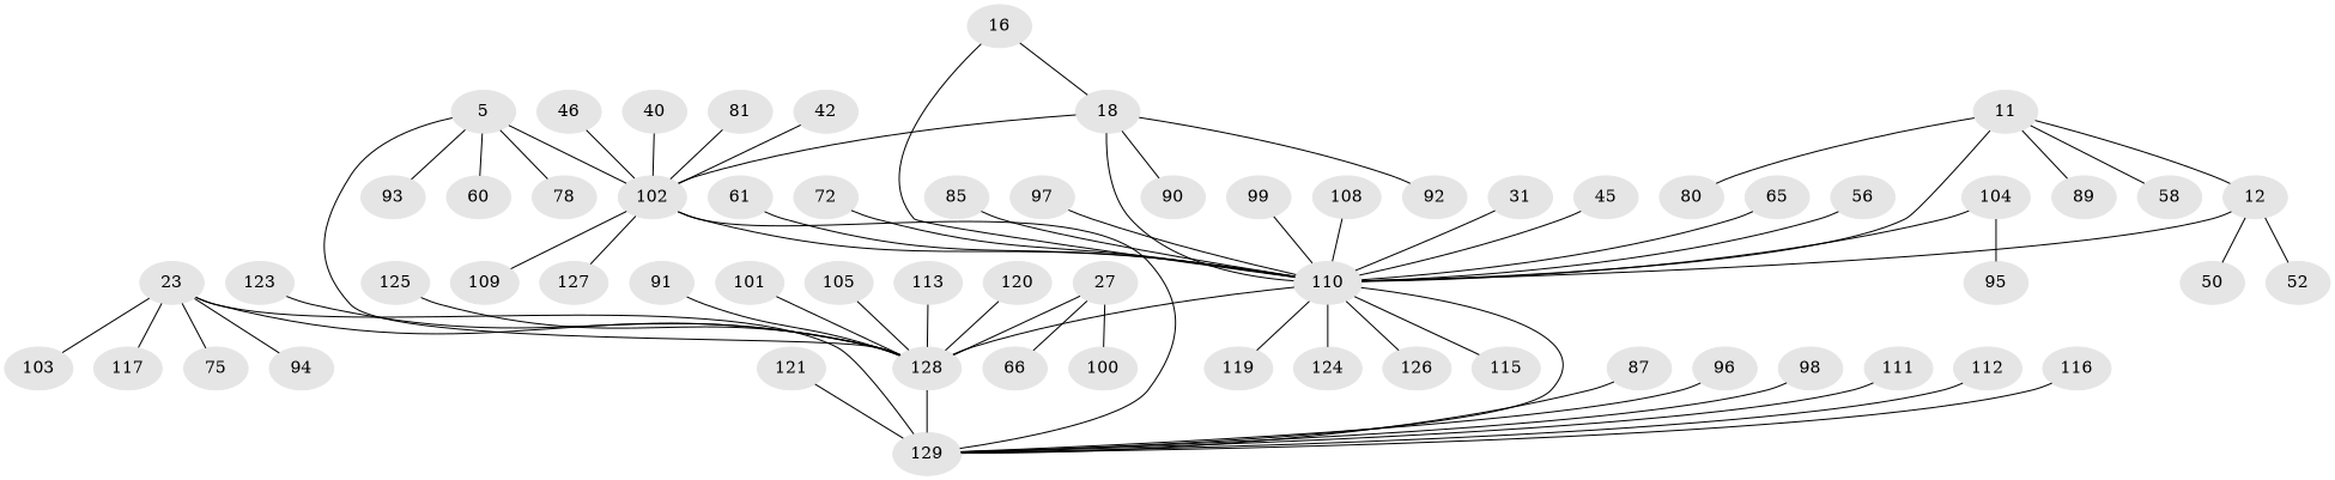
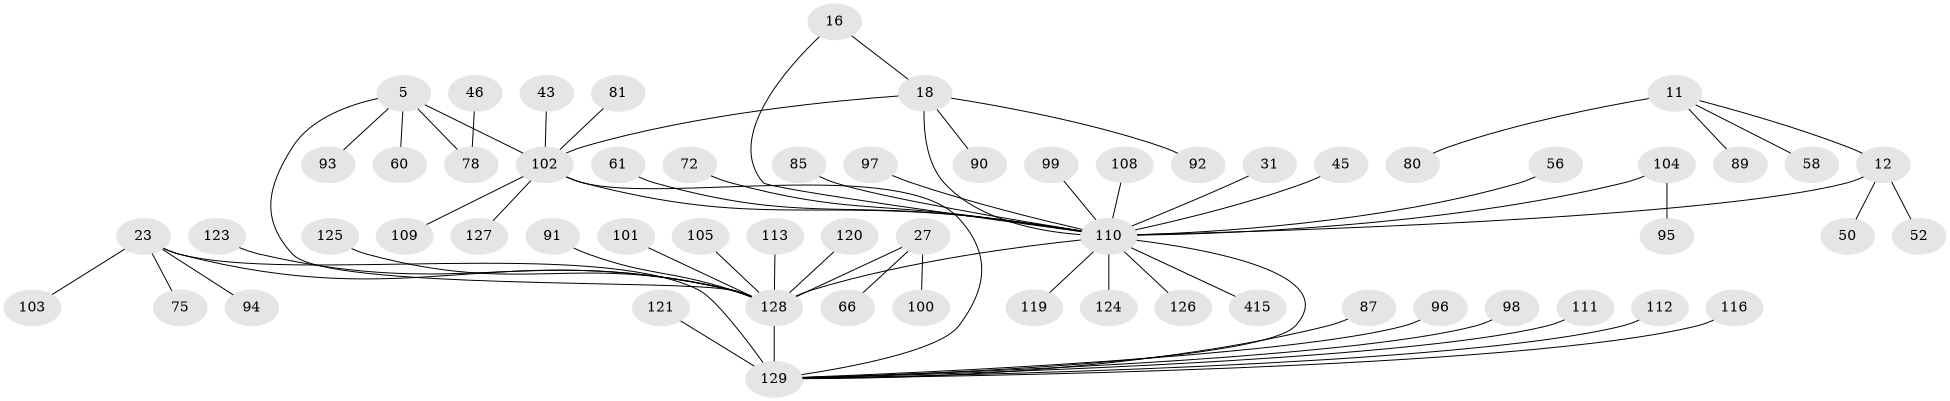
  graph {
    node [color=gray90 style=filled]
    5 [super="+2"]
    60
    78 [super="+62"]
    93
    102 [super="+34"]
    128 [super="+88"]
    110 [super="+38+17+39+44+106"]
    129 [super="+24+33+83+51+54+57+73+74"]
    109
    127
    11 [super="+9"]
    12 [super="+7"]
    58
    80 [super="+55+63"]
    89
    50
    52
-   115
+   115 [label=415]
    119
    124 [super="+59"]
    126
    16 [super="+13"]
    18 [super="+14"]
    90
    92
    23 [super="+20"]
    75
    94 [super="+82"]
    103
-   117 [super="+114"]
    27 [super="+25"]
    66
    100
    31
-   42
-   43 [label=40]
+   43
    45
    46 [super="+41"]
    56
    61 [super="+49"]
-   65
    72
    81
    85
    87
    91
    96 [super="+71"]
    97
    98
    99 [super="+79"]
    101 [super="+70"]
    104 [super="+35"]
    95
    105
    108
    111
    112
    113 [super="+32+37+69"]
    116
    120
    121 [super="+118"]
    123 [super="+107"]
    125 [super="+86"]
    5 -- 60
    5 -- 78
    5 -- 93
    5 -- 102 [weight=8]
    5 -- 128
    102 -- 110 [weight=3]
    102 -- 129
    102 -- 109
    102 -- 127
    128 -- 129 [weight=2]
    110 -- 128 [weight=3]
    110 -- 129 [weight=2]
    110 -- 115
    110 -- 119
    110 -- 124
    110 -- 126
-   11 -- 110 [weight=5]
    11 -- 12 [weight=4]
    11 -- 58
    11 -- 80
    11 -- 89
    12 -- 110 [weight=5]
    12 -- 50
    12 -- 52
    16 -- 110 [weight=4]
    16 -- 18 [weight=4]
    18 -- 102
    18 -- 110 [weight=4]
    18 -- 90
    18 -- 92
    23 -- 128
    23 -- 129 [weight=8]
    23 -- 75
    23 -- 94
    23 -- 103
-   23 -- 117
    27 -- 128 [weight=8]
    27 -- 66
    27 -- 100
    31 -- 110
-   42 -- 102
    43 -- 102
    45 -- 110
-   46 -- 102
+   46 -- 78
    56 -- 110
    61 -- 110
-   65 -- 110
    72 -- 110
    81 -- 102
    85 -- 110
    87 -- 129
    91 -- 128
    96 -- 129
    97 -- 110
    98 -- 129
    99 -- 110
    101 -- 128
    104 -- 110
    104 -- 95
    105 -- 128
    108 -- 110
    111 -- 129
    112 -- 129
    113 -- 128
    116 -- 129
    120 -- 128
    121 -- 129
    123 -- 128
    125 -- 128
  }
